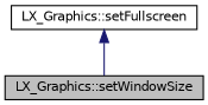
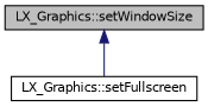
  digraph {
    rankdir=TB
    node [color=black fontname=Helvetica fontsize=10 shape=record style=filled]
    n1 [fillcolor=grey75 fontcolor=black height=0.2 label="LX_Graphics::setWindowSize" width=0.4]
    n2 [fillcolor=white height=0.2 label="LX_Graphics::setFullscreen" width=0.4]
-   n2 -> n1 [color=midnightblue dir=back fontname=Helvetica fontsize=10 labelfontname=Helvetica labelfontsize=10 style=solid]
+   n1 -> n2 [color=midnightblue dir=back fontname=Helvetica fontsize=10 labelfontname=Helvetica labelfontsize=10 style=solid]
  }
